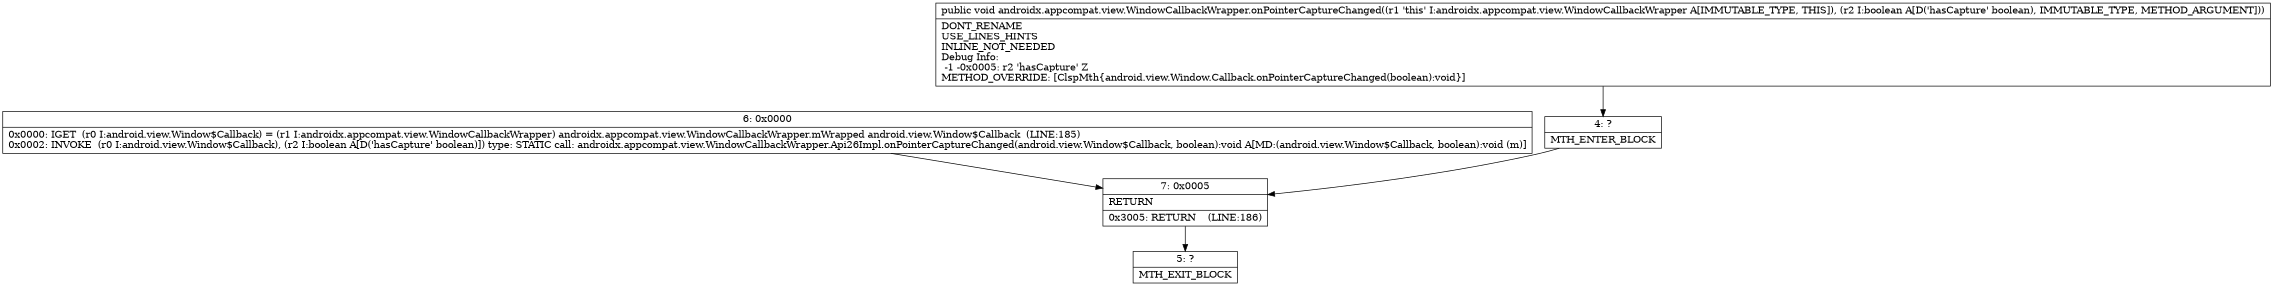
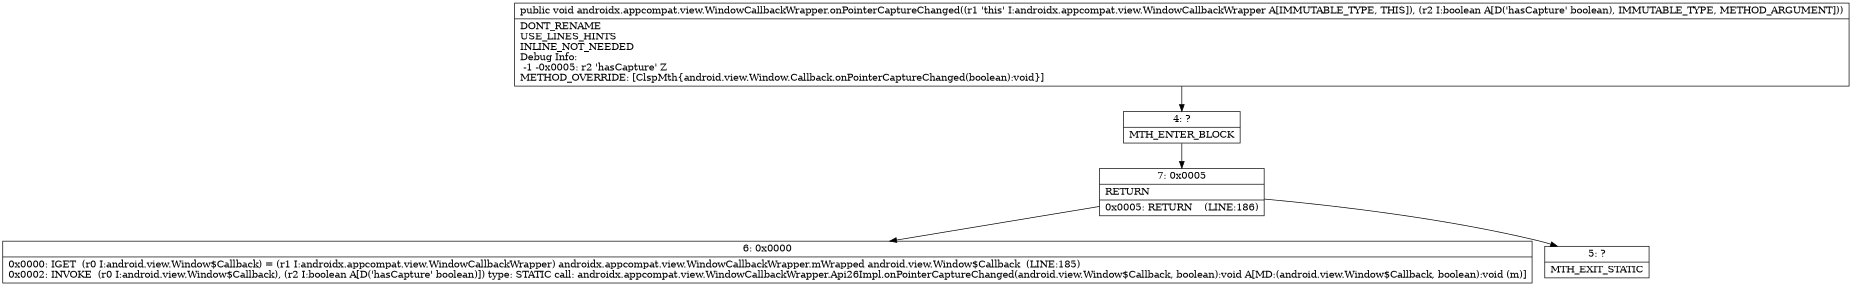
  digraph {
    node [shape=record]
    n1 [label="{4\:\ ?|MTH_ENTER_BLOCK\l}"]
-   n2 [label="{7\:\ 0x0005|RETURN\l|0x3005: RETURN    (LINE:186)\l}"]
+   n2 [label="{7\:\ 0x0005|RETURN\l|0x0005: RETURN    (LINE:186)\l}"]
    n3 [label="{6\:\ 0x0000|0x0000: IGET  (r0 I:android.view.Window$Callback) = (r1 I:androidx.appcompat.view.WindowCallbackWrapper) androidx.appcompat.view.WindowCallbackWrapper.mWrapped android.view.Window$Callback  (LINE:185)\l0x0002: INVOKE  (r0 I:android.view.Window$Callback), (r2 I:boolean A[D('hasCapture' boolean)]) type: STATIC call: androidx.appcompat.view.WindowCallbackWrapper.Api26Impl.onPointerCaptureChanged(android.view.Window$Callback, boolean):void A[MD:(android.view.Window$Callback, boolean):void (m)]\l}"]
-   n4 [label="{5\:\ ?|MTH_EXIT_BLOCK\l}"]
+   n4 [label="{5\:\ ?|MTH_EXIT_STATIC\l}"]
    n5 [label="{public void androidx.appcompat.view.WindowCallbackWrapper.onPointerCaptureChanged((r1 'this' I:androidx.appcompat.view.WindowCallbackWrapper A[IMMUTABLE_TYPE, THIS]), (r2 I:boolean A[D('hasCapture' boolean), IMMUTABLE_TYPE, METHOD_ARGUMENT]))  | DONT_RENAME\lUSE_LINES_HINTS\lINLINE_NOT_NEEDED\lDebug Info:\l  \-1 \-0x0005: r2 'hasCapture' Z\lMETHOD_OVERRIDE: [ClspMth\{android.view.Window.Callback.onPointerCaptureChanged(boolean):void\}]\l}"]
    n1 -> n2
    n2 -> n4
-   n3 -> n2
+   n2 -> n3
    n5 -> n1
  }
